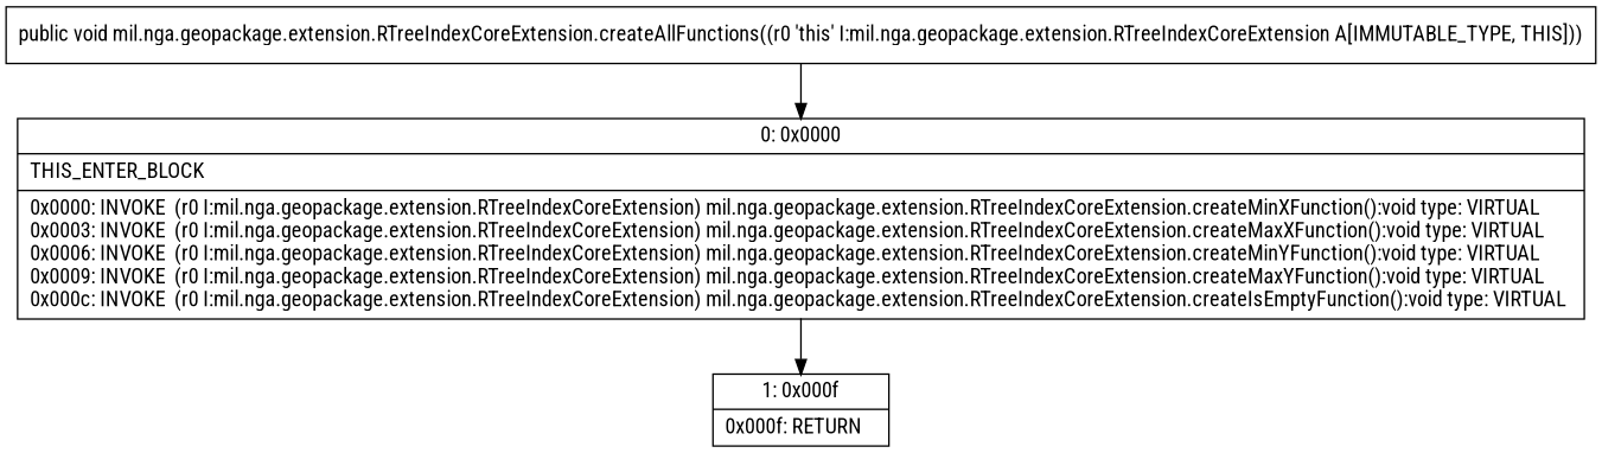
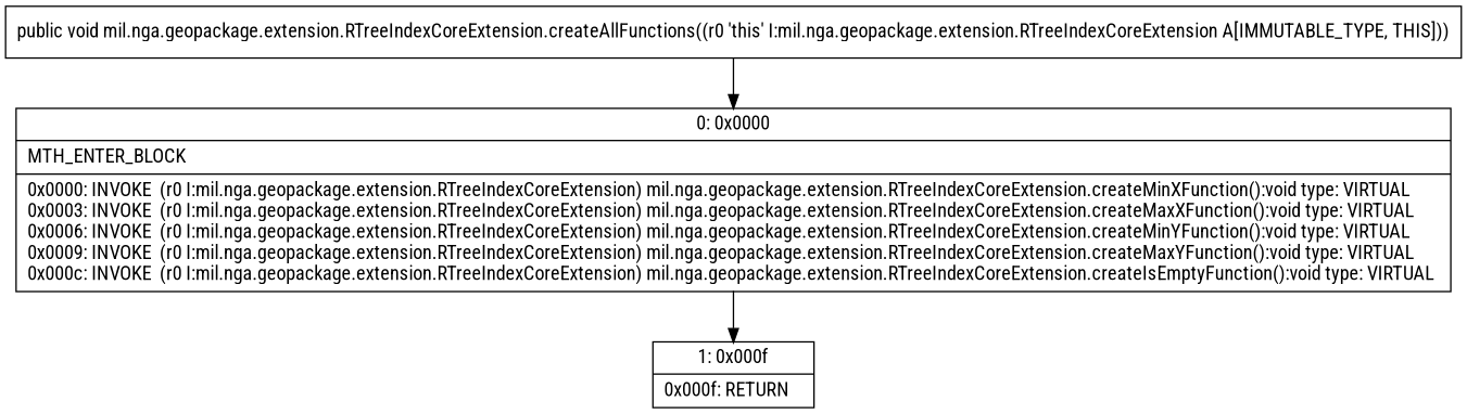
  digraph {
    fontname="Roboto Condensed"
    node [shape=record fontname="Roboto Condensed"]
    edge [fontname="Roboto Condensed"]
-   n1 [label="{0\:\ 0x0000|THIS_ENTER_BLOCK\l|0x0000: INVOKE  (r0 I:mil.nga.geopackage.extension.RTreeIndexCoreExtension) mil.nga.geopackage.extension.RTreeIndexCoreExtension.createMinXFunction():void type: VIRTUAL \l0x0003: INVOKE  (r0 I:mil.nga.geopackage.extension.RTreeIndexCoreExtension) mil.nga.geopackage.extension.RTreeIndexCoreExtension.createMaxXFunction():void type: VIRTUAL \l0x0006: INVOKE  (r0 I:mil.nga.geopackage.extension.RTreeIndexCoreExtension) mil.nga.geopackage.extension.RTreeIndexCoreExtension.createMinYFunction():void type: VIRTUAL \l0x0009: INVOKE  (r0 I:mil.nga.geopackage.extension.RTreeIndexCoreExtension) mil.nga.geopackage.extension.RTreeIndexCoreExtension.createMaxYFunction():void type: VIRTUAL \l0x000c: INVOKE  (r0 I:mil.nga.geopackage.extension.RTreeIndexCoreExtension) mil.nga.geopackage.extension.RTreeIndexCoreExtension.createIsEmptyFunction():void type: VIRTUAL \l}"]
+   n1 [label="{0\:\ 0x0000|MTH_ENTER_BLOCK\l|0x0000: INVOKE  (r0 I:mil.nga.geopackage.extension.RTreeIndexCoreExtension) mil.nga.geopackage.extension.RTreeIndexCoreExtension.createMinXFunction():void type: VIRTUAL \l0x0003: INVOKE  (r0 I:mil.nga.geopackage.extension.RTreeIndexCoreExtension) mil.nga.geopackage.extension.RTreeIndexCoreExtension.createMaxXFunction():void type: VIRTUAL \l0x0006: INVOKE  (r0 I:mil.nga.geopackage.extension.RTreeIndexCoreExtension) mil.nga.geopackage.extension.RTreeIndexCoreExtension.createMinYFunction():void type: VIRTUAL \l0x0009: INVOKE  (r0 I:mil.nga.geopackage.extension.RTreeIndexCoreExtension) mil.nga.geopackage.extension.RTreeIndexCoreExtension.createMaxYFunction():void type: VIRTUAL \l0x000c: INVOKE  (r0 I:mil.nga.geopackage.extension.RTreeIndexCoreExtension) mil.nga.geopackage.extension.RTreeIndexCoreExtension.createIsEmptyFunction():void type: VIRTUAL \l}"]
    n2 [label="{1\:\ 0x000f|0x000f: RETURN   \l}"]
    n3 [label="{public void mil.nga.geopackage.extension.RTreeIndexCoreExtension.createAllFunctions((r0 'this' I:mil.nga.geopackage.extension.RTreeIndexCoreExtension A[IMMUTABLE_TYPE, THIS])) }"]
    n1 -> n2
    n3 -> n1
  }
